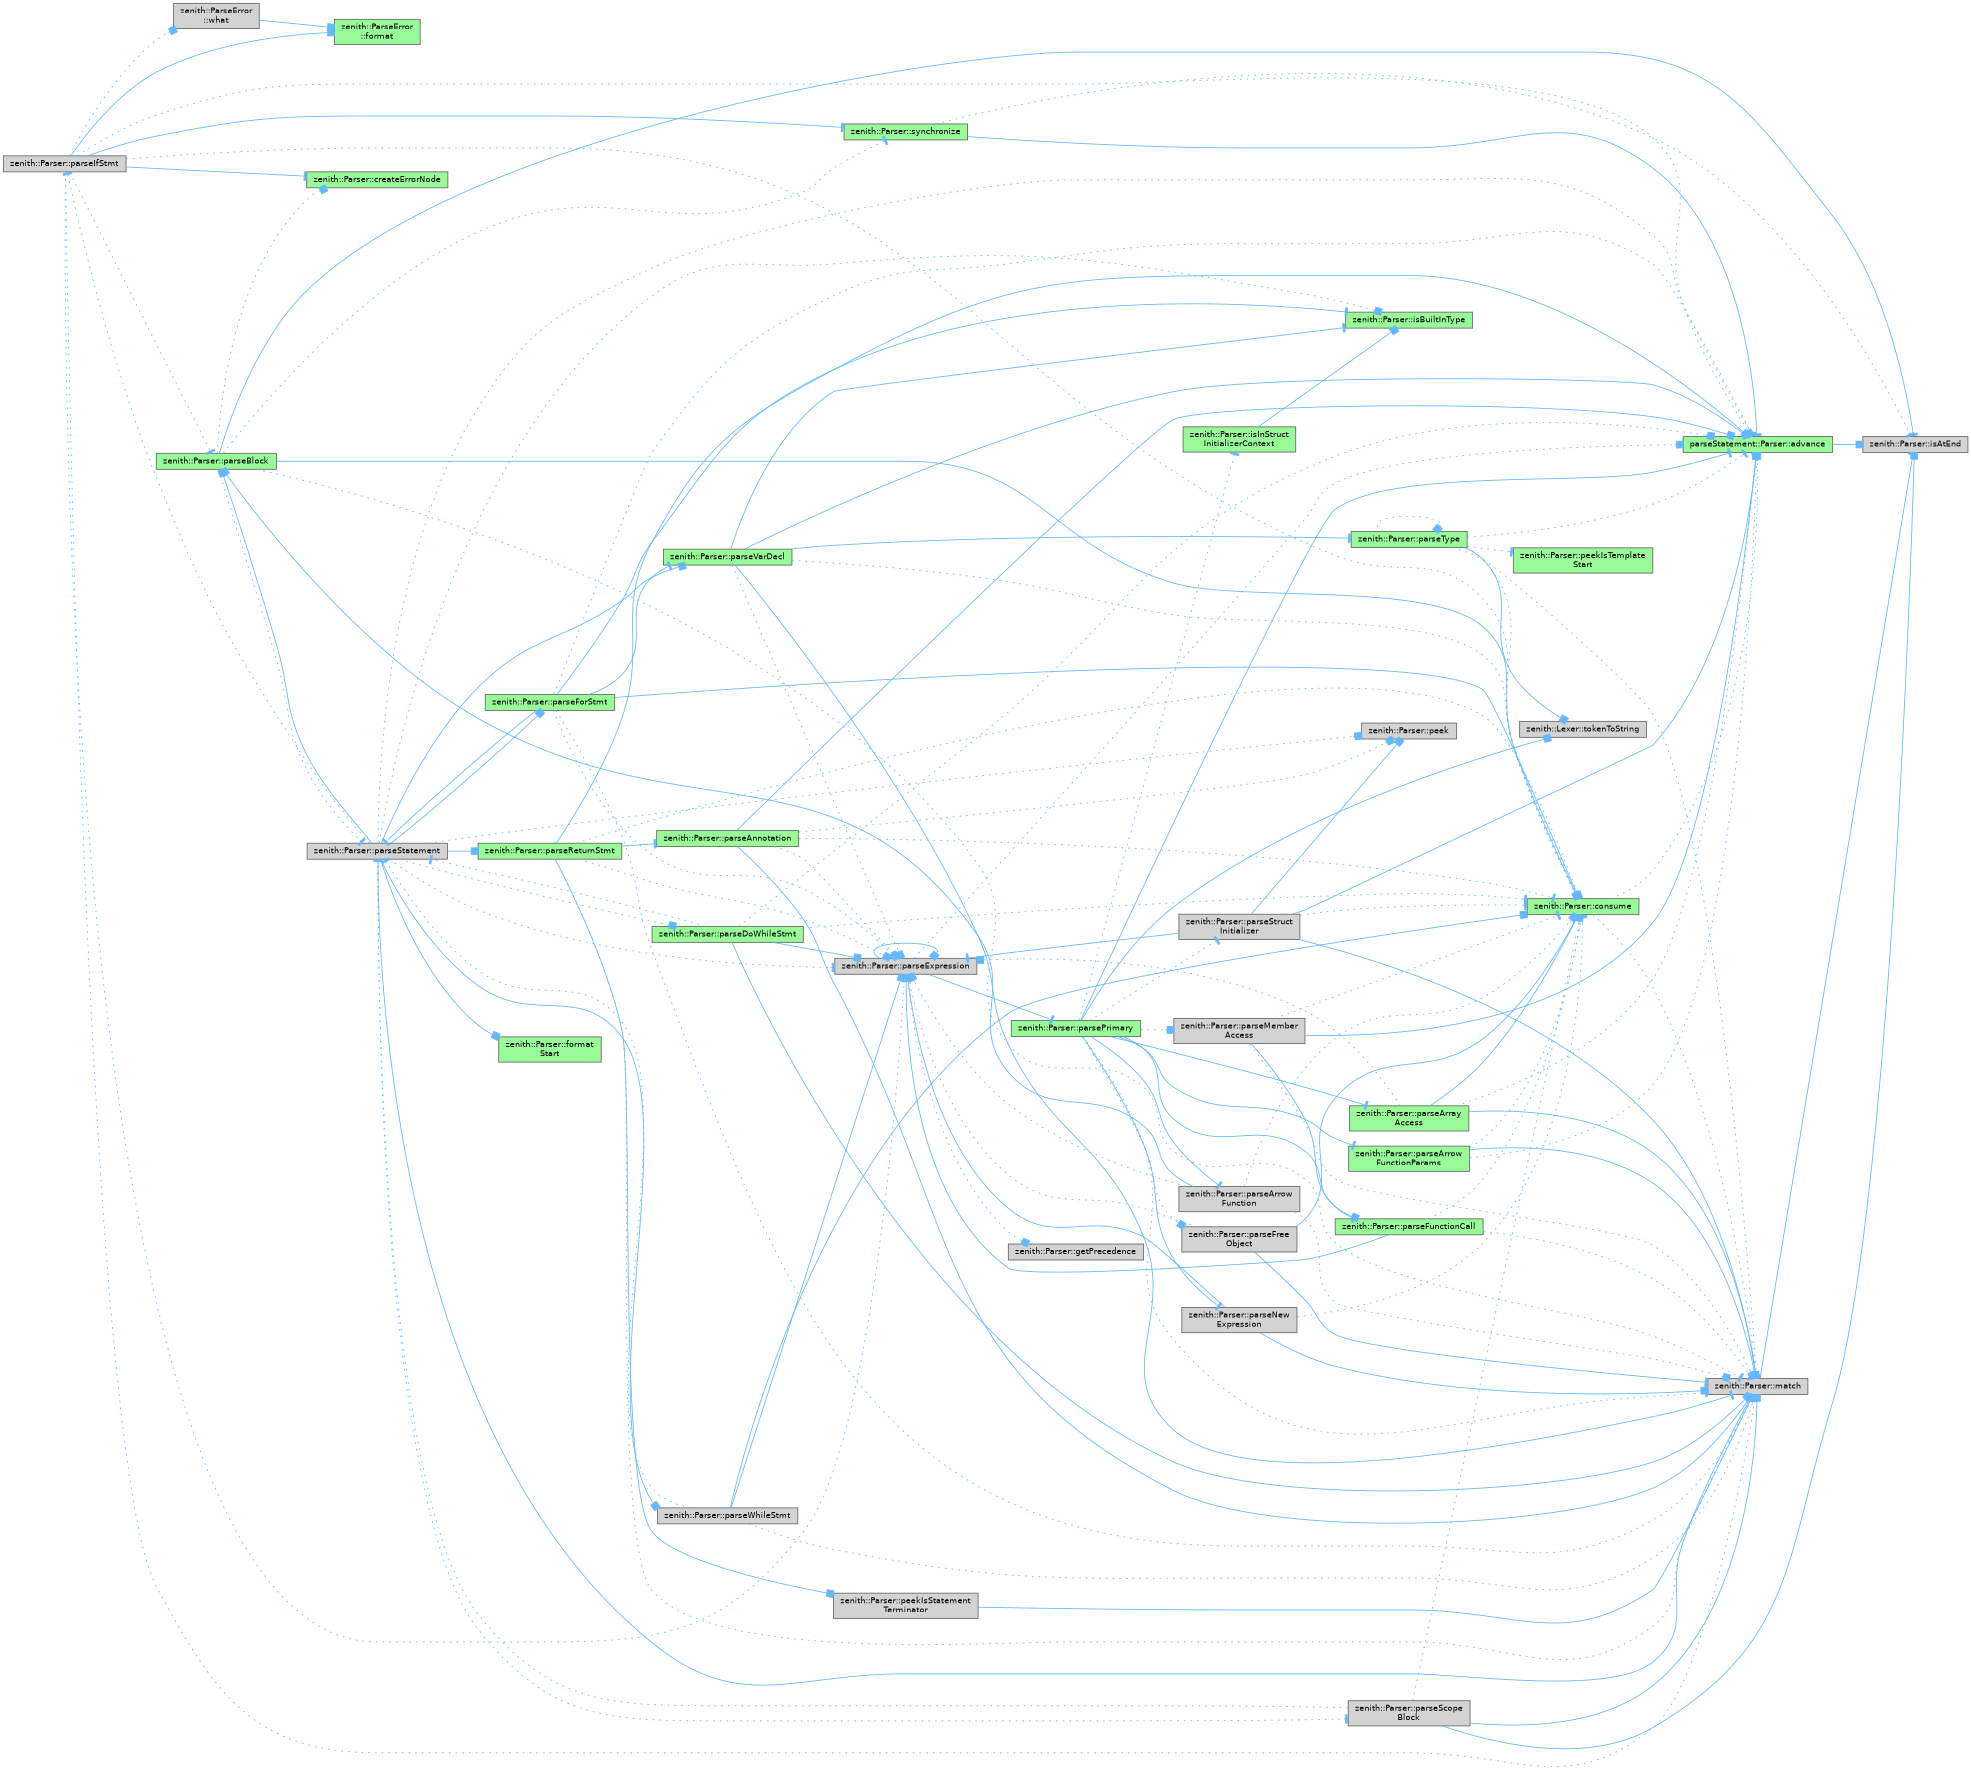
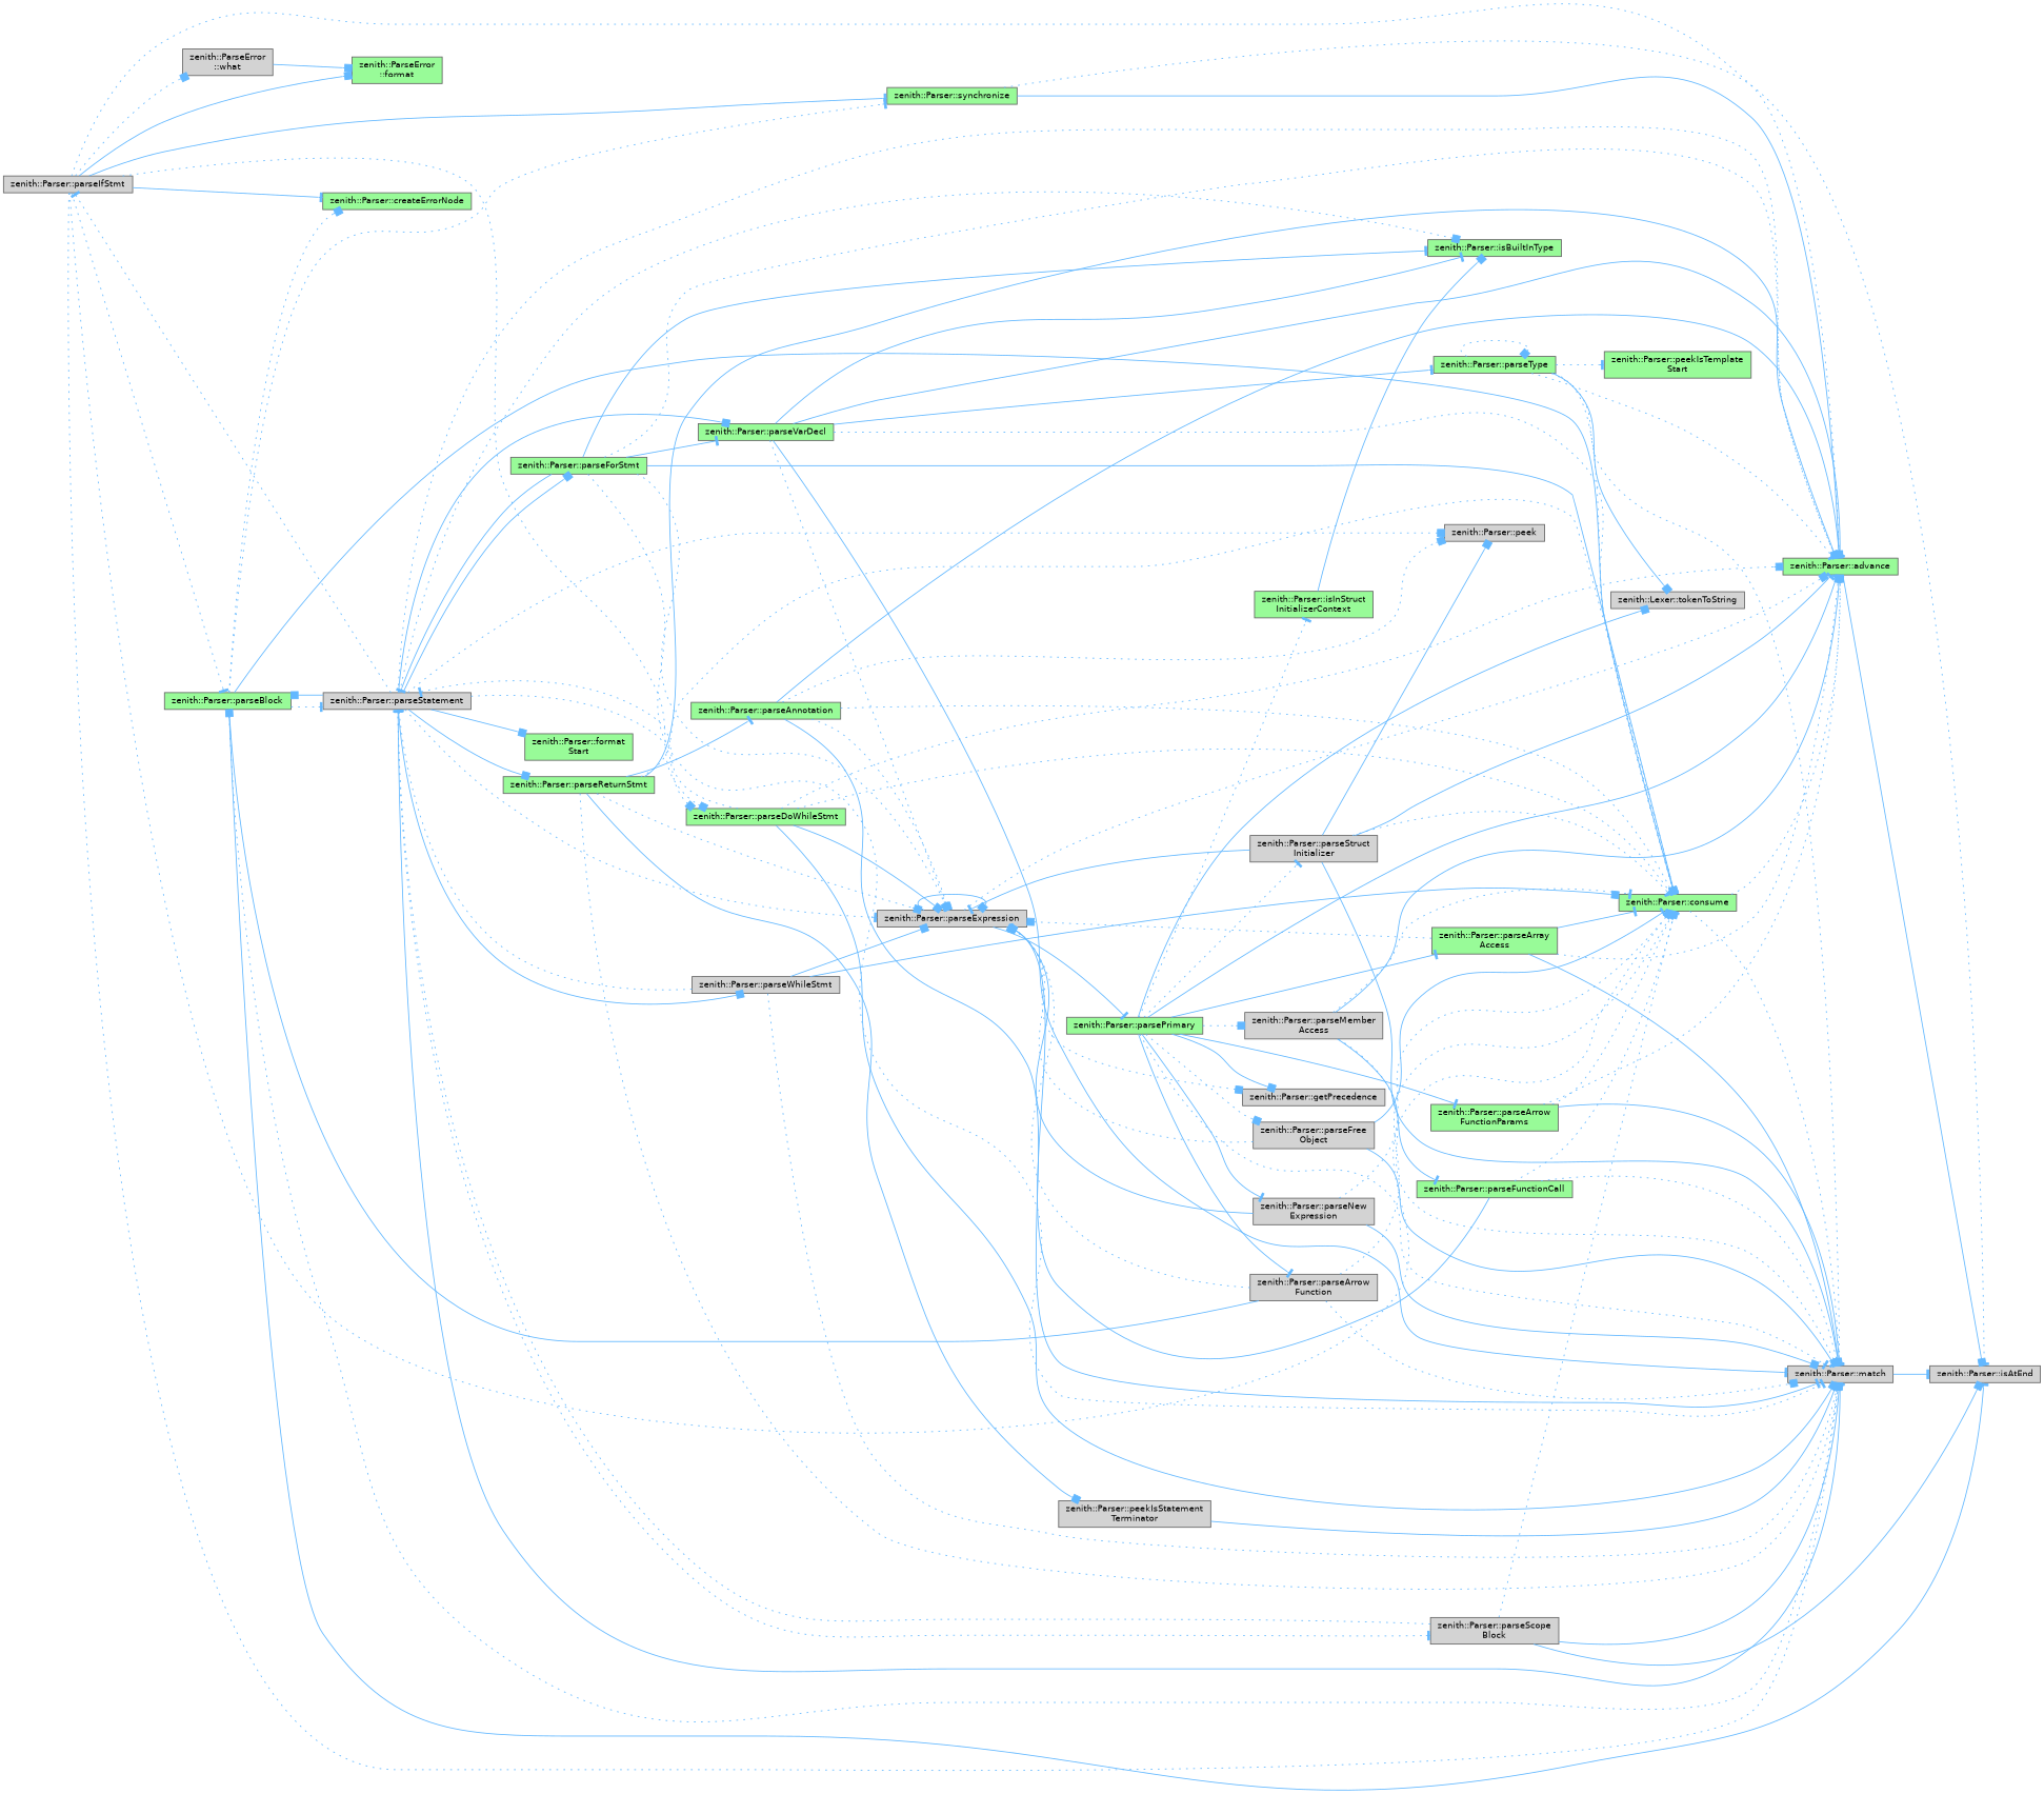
  digraph {
    rankdir=LR
    node [color=grey40 fillcolor=palegreen fontname=Helvetica fontsize=10 shape=box style=filled]
    edge [arrowhead=box color=steelblue1 fontname=Helvetica fontsize=10 labelfontname=Helvetica labelfontsize=10 style=dotted]
    n1 [color=gray40 fillcolor=lightgrey fontcolor=black height=0.2 label="zenith::Parser::parseIfStmt" width=0.4]
-   n2 [height=0.2 label="parseStatement::Parser::advance" width=0.4]
+   n2 [height=0.2 label="zenith::Parser::advance" width=0.4]
    n3 [height=0.2 label="zenith::Parser::consume" width=0.4]
    n4 [fillcolor=lightgrey height=0.2 label="zenith::Parser::match" width=0.4]
    n5 [height=0.2 label="zenith::Parser::createErrorNode" width=0.4]
    n6 [height=0.2 label="zenith::ParseError\l::format" width=0.4]
    n7 [height=0.2 label="zenith::Parser::parseBlock" width=0.4]
    n8 [fillcolor=lightgrey height=0.2 label="zenith::Parser::parseExpression" width=0.4]
    n9 [height=0.2 label="zenith::Parser::synchronize" width=0.4]
    n10 [fillcolor=lightgrey height=0.2 label="zenith::ParseError\l::what" width=0.4]
    n11 [fillcolor=lightgrey height=0.2 label="zenith::Parser::isAtEnd" width=0.4]
    n12 [fillcolor=lightgrey height=0.2 label="zenith::Parser::parseStatement" width=0.4]
    n13 [height=0.2 label="zenith::Parser::isBuiltInType" width=0.4]
    n14 [height=0.2 label="zenith::Parser::parseDoWhileStmt" width=0.4]
    n15 [fillcolor=lightgrey height=0.2 label="zenith::Parser::peek" width=0.4]
    n16 [height=0.2 label="zenith::Parser::parseForStmt" width=0.4]
    n17 [height=0.2 label="zenith::Parser::parseVarDecl" width=0.4]
    n18 [height=0.2 label="zenith::Parser::parseReturnStmt" width=0.4]
    n19 [fillcolor=lightgrey height=0.2 label="zenith::Parser::parseScope\lBlock" width=0.4]
    n20 [fillcolor=lightgrey height=0.2 label="zenith::Parser::parseWhileStmt" width=0.4]
    n21 [height=0.2 label="zenith::Parser::format\lStart" width=0.4]
    n22 [fillcolor=lightgrey height=0.2 label="zenith::Parser::getPrecedence" width=0.4]
    n23 [height=0.2 label="zenith::Parser::parsePrimary" width=0.4]
    n24 [height=0.2 label="zenith::Parser::parseType" width=0.4]
    n25 [height=0.2 label="zenith::Parser::parseAnnotation" width=0.4]
    n26 [fillcolor=lightgrey height=0.2 label="zenith::Parser::peekIsStatement\lTerminator" width=0.4]
    n27 [height=0.2 label="zenith::Parser::isInStruct\lInitializerContext" width=0.4]
    n28 [height=0.2 label="zenith::Parser::parseArray\lAccess" width=0.4]
    n29 [fillcolor=lightgrey height=0.2 label="zenith::Parser::parseArrow\lFunction" width=0.4]
    n30 [height=0.2 label="zenith::Parser::parseArrow\lFunctionParams" width=0.4]
    n31 [fillcolor=lightgrey height=0.2 label="zenith::Parser::parseFree\lObject" width=0.4]
    n32 [height=0.2 label="zenith::Parser::parseFunctionCall" width=0.4]
    n33 [fillcolor=lightgrey height=0.2 label="zenith::Parser::parseMember\lAccess" width=0.4]
    n34 [fillcolor=lightgrey height=0.2 label="zenith::Parser::parseNew\lExpression" width=0.4]
    n35 [fillcolor=lightgrey height=0.2 label="zenith::Parser::parseStruct\lInitializer" width=0.4]
    n36 [fillcolor=lightgrey height=0.2 label="zenith::Lexer::tokenToString" width=0.4]
    n37 [height=0.2 label="zenith::Parser::peekIsTemplate\lStart" width=0.4]
    n1 -> n2
    n1 -> n3
    n1 -> n4 [arrowhead=tee]
    n1 -> n5 [arrowhead=tee style=solid]
    n1 -> n6 [style=solid]
    n1 -> n7 [arrowhead=tee]
-   n1 -> n8
+   n1 -> n14
    n1 -> n9 [arrowhead=tee style=solid]
    n1 -> n10
    n2 -> n11 [style=solid]
    n3 -> n2
    n3 -> n4 [arrowhead=tee]
    n4 -> n11 [arrowhead=tee style=solid]
    n7 -> n3 [style=solid]
    n7 -> n4 [arrowhead=tee]
    n7 -> n5
    n7 -> n9 [arrowhead=tee]
    n7 -> n11 [arrowhead=tee style=solid]
    n7 -> n12 [arrowhead=tee]
    n8 -> n2
    n8 -> n8 [style=solid]
    n8 -> n22
    n8 -> n23 [arrowhead=tee style=solid]
    n9 -> n2 [arrowhead=tee style=solid]
    n9 -> n11 [arrowhead=tee]
    n10 -> n6 [style=solid]
    n12 -> n1 [arrowhead=tee]
    n12 -> n2 [arrowhead=tee]
    n12 -> n4 [arrowhead=tee style=solid]
    n12 -> n7 [style=solid]
    n12 -> n8 [arrowhead=tee]
    n12 -> n13
    n12 -> n14
    n12 -> n15
    n12 -> n16 [style=solid]
    n12 -> n17 [style=solid]
    n12 -> n18 [style=solid]
    n12 -> n19 [arrowhead=tee]
    n12 -> n20 [style=solid]
    n12 -> n21 [style=solid]
    n14 -> n2
    n14 -> n3 [arrowhead=tee]
    n14 -> n4 [style=solid]
    n14 -> n8 [style=solid]
    n14 -> n12 [arrowhead=tee]
    n16 -> n2 [arrowhead=tee]
    n16 -> n3 [style=solid]
    n16 -> n4 [arrowhead=tee]
    n16 -> n8
    n16 -> n12 [arrowhead=tee style=solid]
    n16 -> n13 [arrowhead=tee style=solid]
    n16 -> n17 [arrowhead=tee style=solid]
    n17 -> n2 [arrowhead=tee style=solid]
    n17 -> n3 [arrowhead=tee]
    n17 -> n4 [arrowhead=tee style=solid]
    n17 -> n8
    n17 -> n13 [arrowhead=tee style=solid]
    n17 -> n24 [arrowhead=tee style=solid]
    n18 -> n2 [style=solid]
    n18 -> n3
    n18 -> n4
    n18 -> n8
    n18 -> n25 [arrowhead=tee style=solid]
    n18 -> n26 [style=solid]
    n19 -> n3
    n19 -> n4 [style=solid]
    n19 -> n11 [style=solid]
    n19 -> n12 [arrowhead=tee]
    n20 -> n3 [style=solid]
    n20 -> n4
    n20 -> n8 [style=solid]
    n20 -> n12 [arrowhead=tee]
    n23 -> n2 [arrowhead=tee style=solid]
    n23 -> n4 [arrowhead=tee]
    n23 -> n27 [arrowhead=tee]
    n23 -> n28 [arrowhead=tee style=solid]
    n23 -> n29 [arrowhead=tee style=solid]
    n23 -> n30 [arrowhead=tee style=solid]
    n23 -> n31
-   n23 -> n32 [style=solid]
+   n23 -> n22 [style=solid]
    n23 -> n33
    n23 -> n34 [arrowhead=tee style=solid]
    n23 -> n35 [arrowhead=tee]
    n23 -> n36 [style=solid]
    n24 -> n2 [arrowhead=tee]
    n24 -> n3
    n24 -> n4 [arrowhead=tee]
    n24 -> n24
    n24 -> n36 [style=solid]
    n24 -> n37 [arrowhead=tee]
    n25 -> n2 [style=solid]
    n25 -> n3 [arrowhead=tee]
    n25 -> n4 [arrowhead=tee style=solid]
    n25 -> n8
    n25 -> n15
    n26 -> n4 [arrowhead=tee style=solid]
    n27 -> n13 [style=solid]
    n28 -> n2
    n28 -> n3 [arrowhead=tee style=solid]
    n28 -> n4 [style=solid]
    n28 -> n8
    n29 -> n3
    n29 -> n4
    n29 -> n7 [style=solid]
    n29 -> n8
    n30 -> n2
    n30 -> n3 [arrowhead=tee]
    n30 -> n4 [arrowhead=tee style=solid]
    n31 -> n3 [arrowhead=tee style=solid]
    n31 -> n4 [arrowhead=tee style=solid]
    n31 -> n8
    n32 -> n3 [arrowhead=tee]
    n32 -> n4 [arrowhead=tee]
    n32 -> n8 [style=solid]
    n33 -> n2 [arrowhead=tee style=solid]
    n33 -> n3 [arrowhead=tee]
    n33 -> n4
    n33 -> n32 [arrowhead=tee style=solid]
    n34 -> n3 [arrowhead=tee]
    n34 -> n4 [style=solid]
    n34 -> n8 [arrowhead=tee style=solid]
    n35 -> n2 [arrowhead=tee style=solid]
    n35 -> n3 [arrowhead=tee]
    n35 -> n4 [style=solid]
    n35 -> n8 [arrowhead=tee style=solid]
    n35 -> n15 [style=solid]
  }
